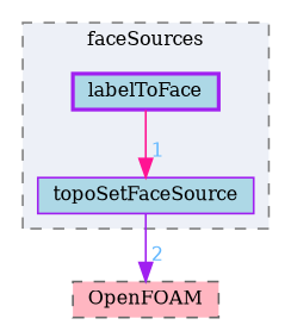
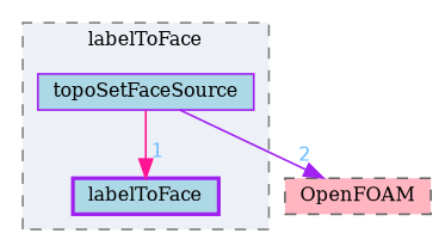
  digraph {
    compound=true
    fontname="DejaVu Serif"
    node [color=purple fillcolor=lightblue fontname="DejaVu Serif" fontsize=10 shape=box]
    edge [fontcolor=steelblue1 fontname="DejaVu Serif" fontsize=10 labeldistance=1.5 labelfontname=Helvetica labelfontsize=10]
    n1 [height=0.2 label=topoSetFaceSource style=filled width=0.4]
    n2 [height=0.2 label=labelToFace style="filled,bold" width=0.4]
    n3 [color=gray40 fillcolor=lightpink height=0.2 label=OpenFOAM style="filled,dashed" width=0.4]
    subgraph cluster_1 {
      bgcolor="#edf0f7"
      fontsize=10
-     label=faceSources
+     label=labelToFace
      pencolor=grey50
      style="filled,dashed"
      n1
      n2
    }
    n1 -> n3 [color=purple headlabel=2]
-   n2 -> n1 [color=deeppink headlabel=1]
+   n1 -> n2 [color=deeppink headlabel=1]
  }
